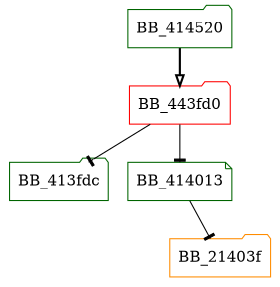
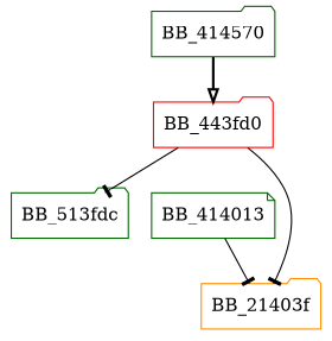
  digraph {
    node [color=darkgreen shape=folder]
    edge [arrowhead=tee style=solid]
    n1 [color=red label=BB_443fd0]
-   BB_413fdc
+   BB_413fdc [label=BB_513fdc]
    BB_414013 [shape=note]
    n4 [color=darkorange label=BB_21403f]
-   BB_414570 [label=BB_414520]
+   BB_414570
    n1 -> BB_413fdc
-   n1 -> BB_414013
+   n1 -> n4
    BB_414013 -> n4
    BB_414570 -> n1 [arrowhead=onormal style=bold]
  }
